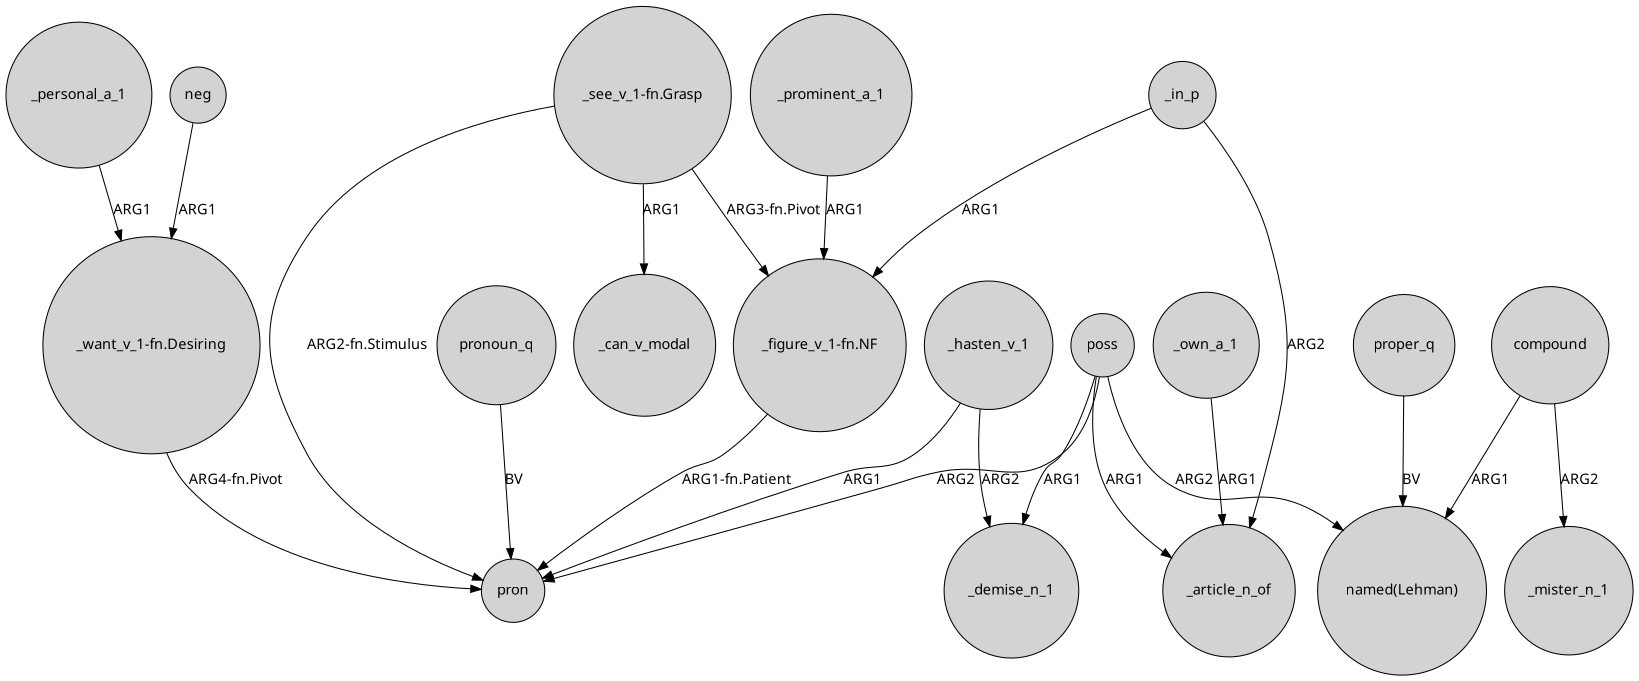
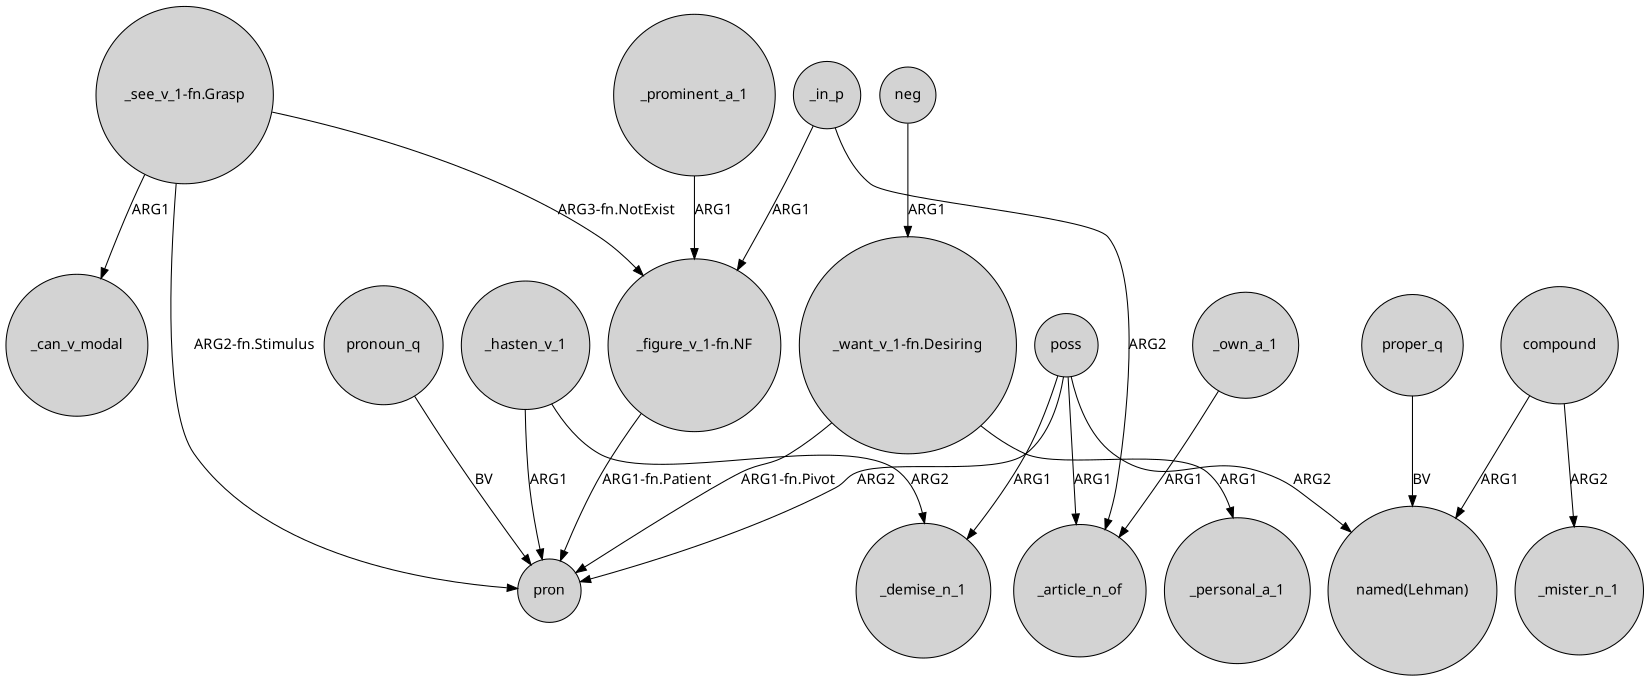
  digraph {
    fontname="Noto Sans"
    node [fontname="Noto Sans" shape=circle style=filled]
    edge [fontname="Noto Sans"]
    _hasten_v_1
    pron
    _demise_n_1
    "_see_v_1-fn.Grasp"
    _can_v_modal
    "_figure_v_1-fn.NF"
    "_want_v_1-fn.Desiring"
    poss
    _article_n_of
    "named(Lehman)"
    compound
    _mister_n_1
    _prominent_a_1
    _in_p
    proper_q
    pronoun_q
    _own_a_1
    _personal_a_1
    neg
    _hasten_v_1 -> pron [label=ARG1]
    _hasten_v_1 -> _demise_n_1 [label=ARG2]
    "_see_v_1-fn.Grasp" -> pron [label="ARG2-fn.Stimulus"]
    "_see_v_1-fn.Grasp" -> _can_v_modal [label=ARG1]
-   "_see_v_1-fn.Grasp" -> "_figure_v_1-fn.NF" [label="ARG3-fn.Pivot"]
+   "_see_v_1-fn.Grasp" -> "_figure_v_1-fn.NF" [label="ARG3-fn.NotExist"]
    "_figure_v_1-fn.NF" -> pron [label="ARG1-fn.Patient"]
-   "_want_v_1-fn.Desiring" -> pron [label="ARG4-fn.Pivot"]
+   "_want_v_1-fn.Desiring" -> pron [label="ARG1-fn.Pivot"]
    poss -> pron [label=ARG2]
    poss -> _demise_n_1 [label=ARG1]
    poss -> _article_n_of [label=ARG1]
    poss -> "named(Lehman)" [label=ARG2]
    compound -> "named(Lehman)" [label=ARG1]
    compound -> _mister_n_1 [label=ARG2]
    _prominent_a_1 -> "_figure_v_1-fn.NF" [label=ARG1]
    _in_p -> "_figure_v_1-fn.NF" [label=ARG1]
    _in_p -> _article_n_of [label=ARG2]
    proper_q -> "named(Lehman)" [label=BV]
    pronoun_q -> pron [label=BV]
    _own_a_1 -> _article_n_of [label=ARG1]
-   _personal_a_1 -> "_want_v_1-fn.Desiring" [label=ARG1]
+   "_want_v_1-fn.Desiring" -> _personal_a_1 [label=ARG1]
    neg -> "_want_v_1-fn.Desiring" [label=ARG1]
  }
